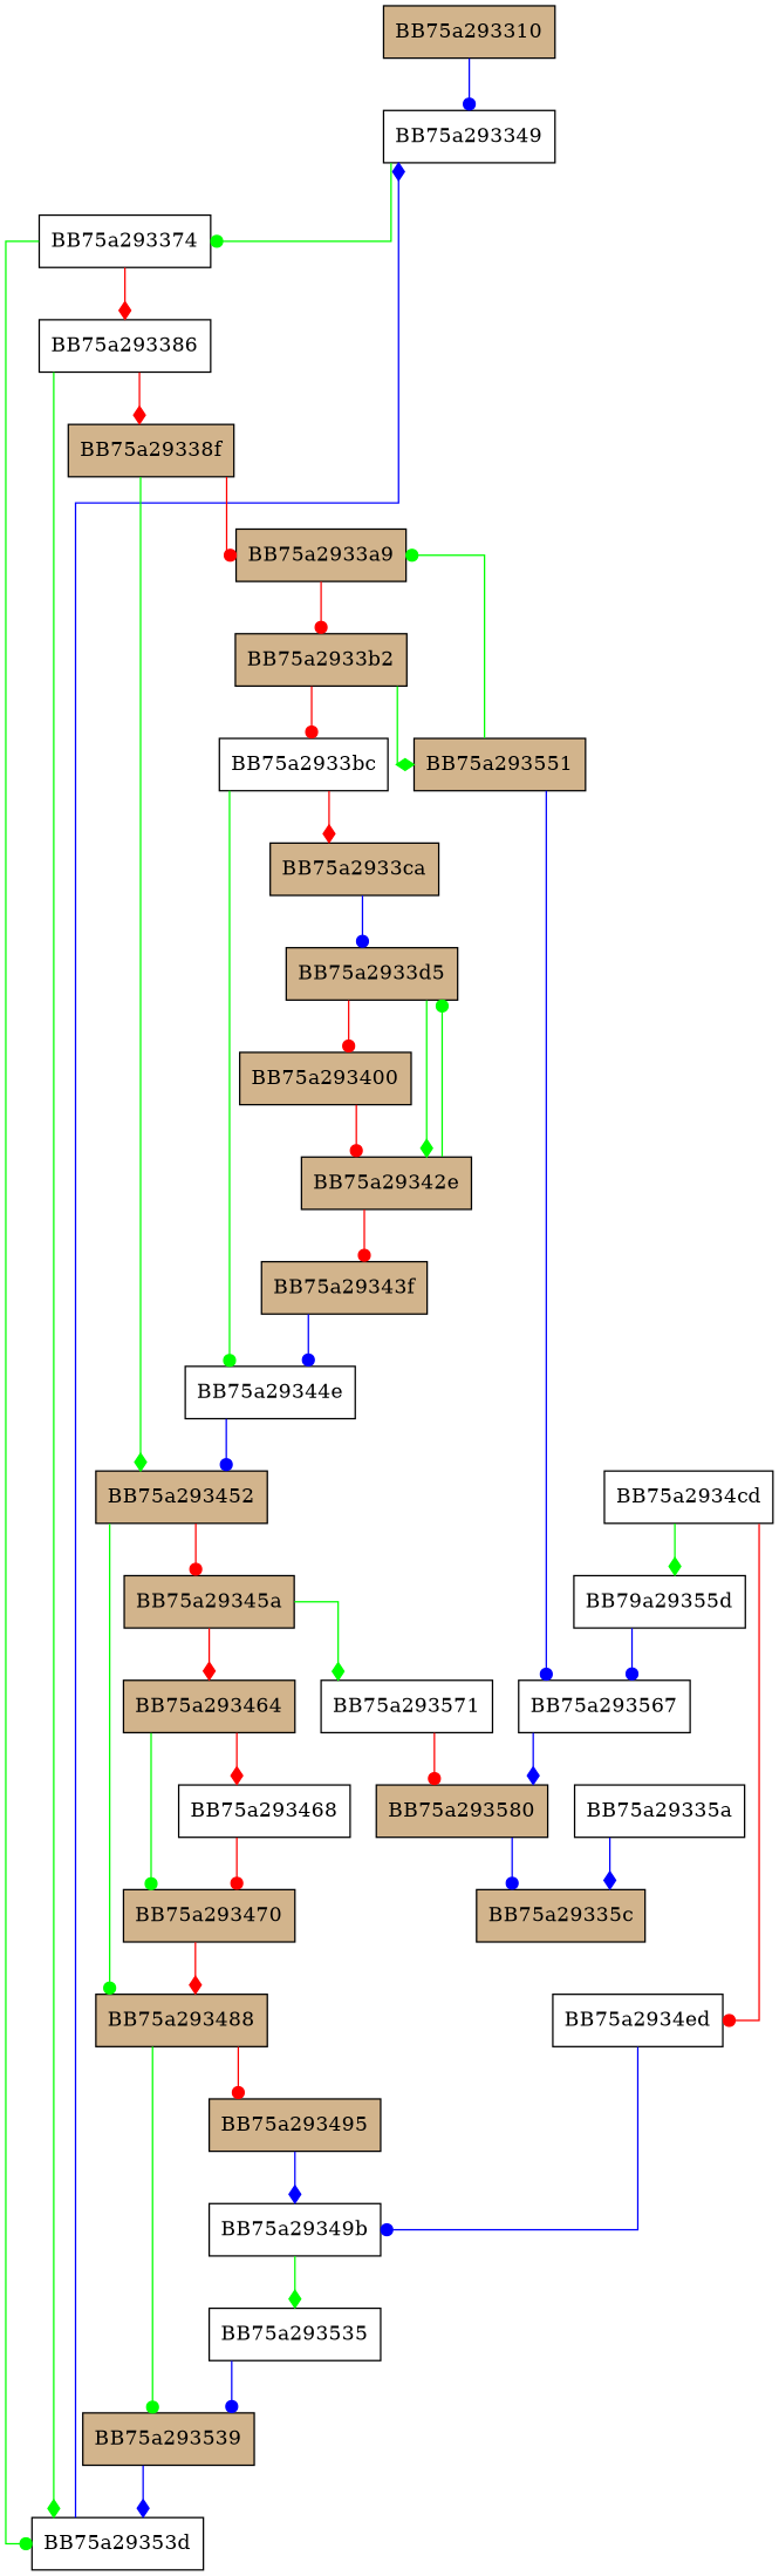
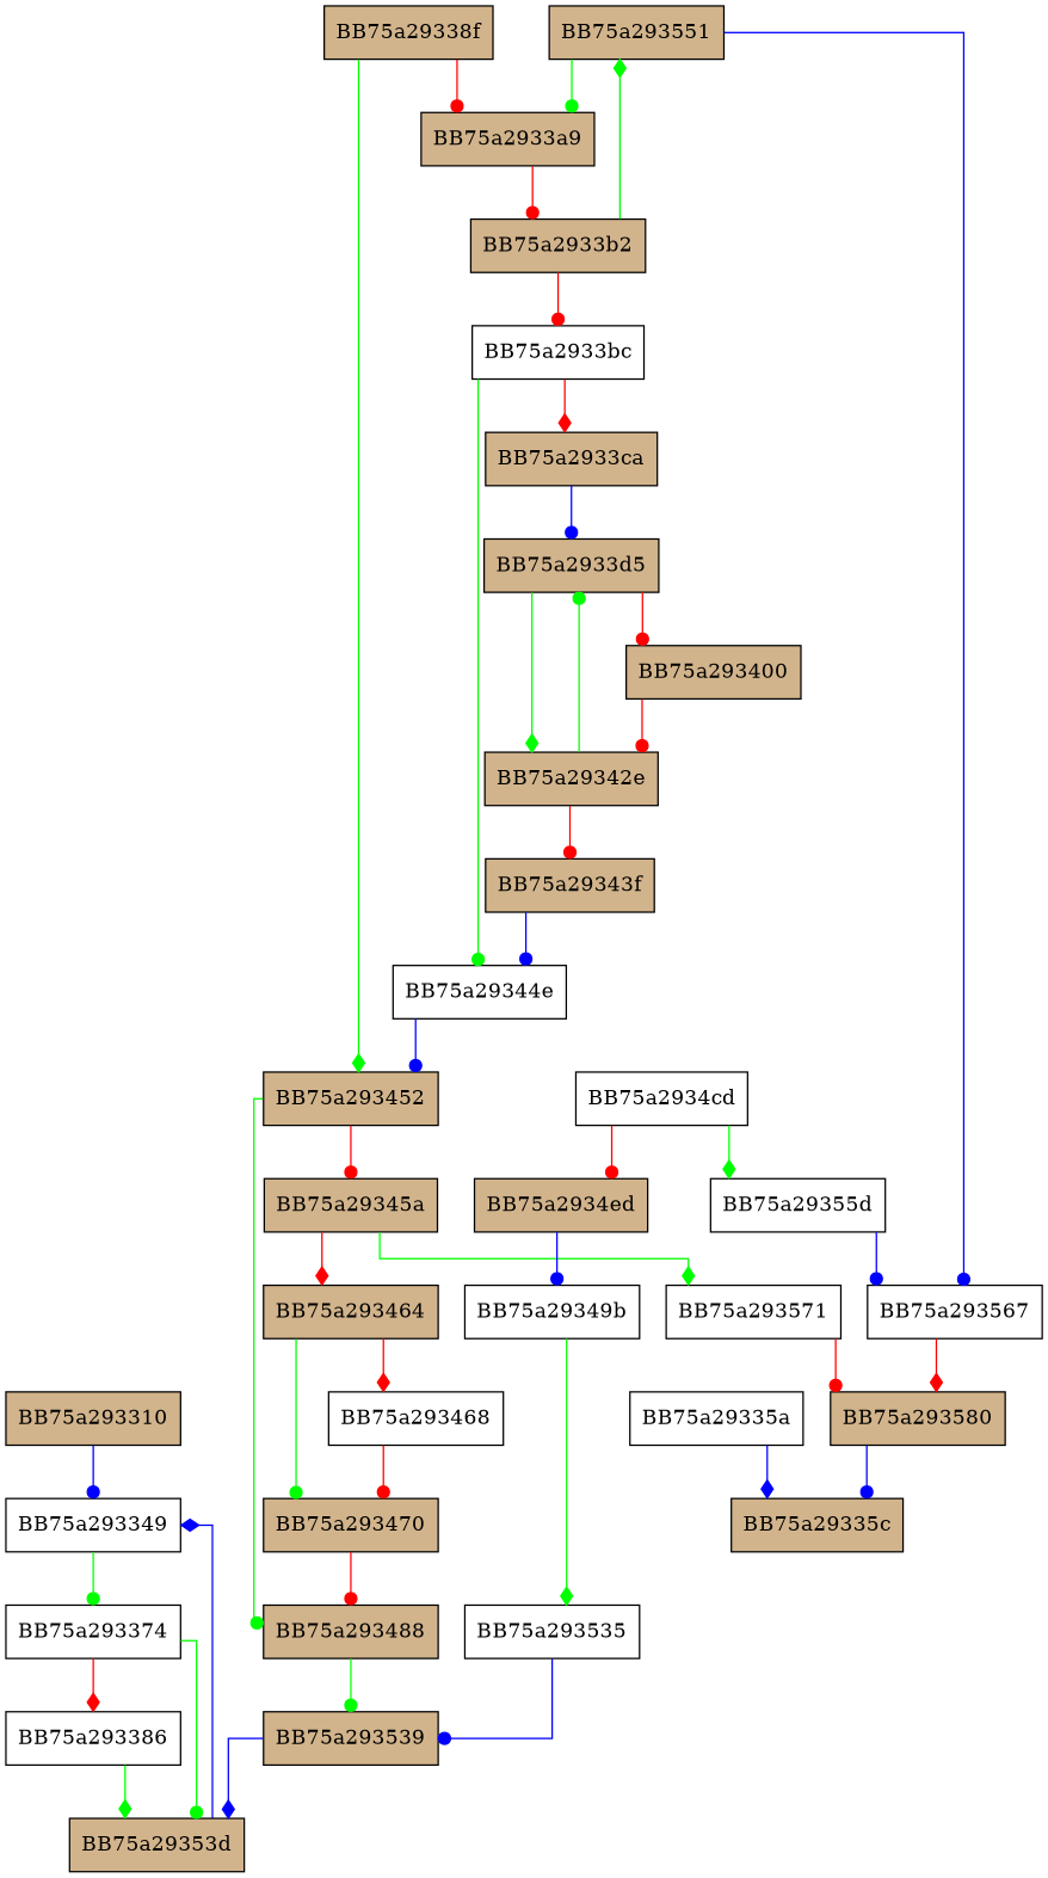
  digraph {
    splines=ortho
    node [fillcolor=tan shape=box style=filled]
    edge [arrowhead=dot color=red]
    BB75a293349 [fillcolor=white]
    BB75a293310
    BB75a293374 [fillcolor=white]
-   BB75a29353d [fillcolor=white]
+   BB75a29353d
    BB75a293386 [fillcolor=white]
    BB75a29335a [fillcolor=white]
    BB75a29335c
    BB75a29338f
    BB75a293452
    BB75a2933a9
    BB75a293488
    BB75a29345a
    BB75a2933b2
    BB75a293539
-   BB75a293495
    BB75a293571 [fillcolor=white]
    BB75a293464
    BB75a293551
    BB75a293567 [fillcolor=white]
    BB75a2933bc [fillcolor=white]
    BB75a293580
    BB75a29344e [fillcolor=white]
    BB75a2933ca
    BB75a2933d5
    BB75a29342e
    BB75a293400
    BB75a29343f
    BB75a29349b [fillcolor=white]
    BB75a293470
    BB75a293468 [fillcolor=white]
    BB75a293535 [fillcolor=white]
-   BB75a29355d [fillcolor=white label=BB79a29355d]
+   BB75a29355d [fillcolor=white]
    BB75a2934cd [fillcolor=white]
-   BB75a2934ed [fillcolor=white]
+   BB75a2934ed
    BB75a293349 -> BB75a293374 [color=green]
    BB75a293310 -> BB75a293349 [color=blue]
    BB75a293374 -> BB75a29353d [color=green]
    BB75a293374 -> BB75a293386 [arrowhead=diamond]
    BB75a29353d -> BB75a293349 [arrowhead=diamond color=blue]
    BB75a293386 -> BB75a29353d [arrowhead=diamond color=green]
-   BB75a293386 -> BB75a29338f [arrowhead=diamond]
    BB75a29335a -> BB75a29335c [arrowhead=diamond color=blue]
    BB75a29338f -> BB75a293452 [arrowhead=diamond color=green]
    BB75a29338f -> BB75a2933a9
    BB75a293452 -> BB75a293488 [color=green]
    BB75a293452 -> BB75a29345a
    BB75a2933a9 -> BB75a2933b2
    BB75a293488 -> BB75a293539 [color=green]
-   BB75a293488 -> BB75a293495
    BB75a29345a -> BB75a293571 [arrowhead=diamond color=green]
    BB75a29345a -> BB75a293464 [arrowhead=diamond]
    BB75a2933b2 -> BB75a293551 [arrowhead=diamond color=green]
    BB75a2933b2 -> BB75a2933bc
    BB75a293539 -> BB75a29353d [arrowhead=diamond color=blue]
-   BB75a293495 -> BB75a29349b [arrowhead=diamond color=blue]
    BB75a293571 -> BB75a293580
    BB75a293464 -> BB75a293470 [color=green]
    BB75a293464 -> BB75a293468 [arrowhead=diamond]
    BB75a293551 -> BB75a2933a9 [color=green]
    BB75a293551 -> BB75a293567 [color=blue]
-   BB75a293567 -> BB75a293580 [arrowhead=diamond color=blue]
+   BB75a293567 -> BB75a293580 [arrowhead=diamond]
    BB75a2933bc -> BB75a29344e [color=green]
    BB75a2933bc -> BB75a2933ca [arrowhead=diamond]
    BB75a293580 -> BB75a29335c [color=blue]
    BB75a29344e -> BB75a293452 [color=blue]
    BB75a2933ca -> BB75a2933d5 [color=blue]
    BB75a2933d5 -> BB75a29342e [arrowhead=diamond color=green]
    BB75a2933d5 -> BB75a293400
    BB75a29342e -> BB75a2933d5 [color=green]
    BB75a29342e -> BB75a29343f
    BB75a293400 -> BB75a29342e
    BB75a29343f -> BB75a29344e [color=blue]
    BB75a29349b -> BB75a293535 [arrowhead=diamond color=green]
-   BB75a293470 -> BB75a293488 [arrowhead=diamond]
+   BB75a293470 -> BB75a293488
    BB75a293468 -> BB75a293470
    BB75a293535 -> BB75a293539 [color=blue]
    BB75a29355d -> BB75a293567 [color=blue]
    BB75a2934cd -> BB75a29355d [arrowhead=diamond color=green]
    BB75a2934cd -> BB75a2934ed
    BB75a2934ed -> BB75a29349b [color=blue]
  }
